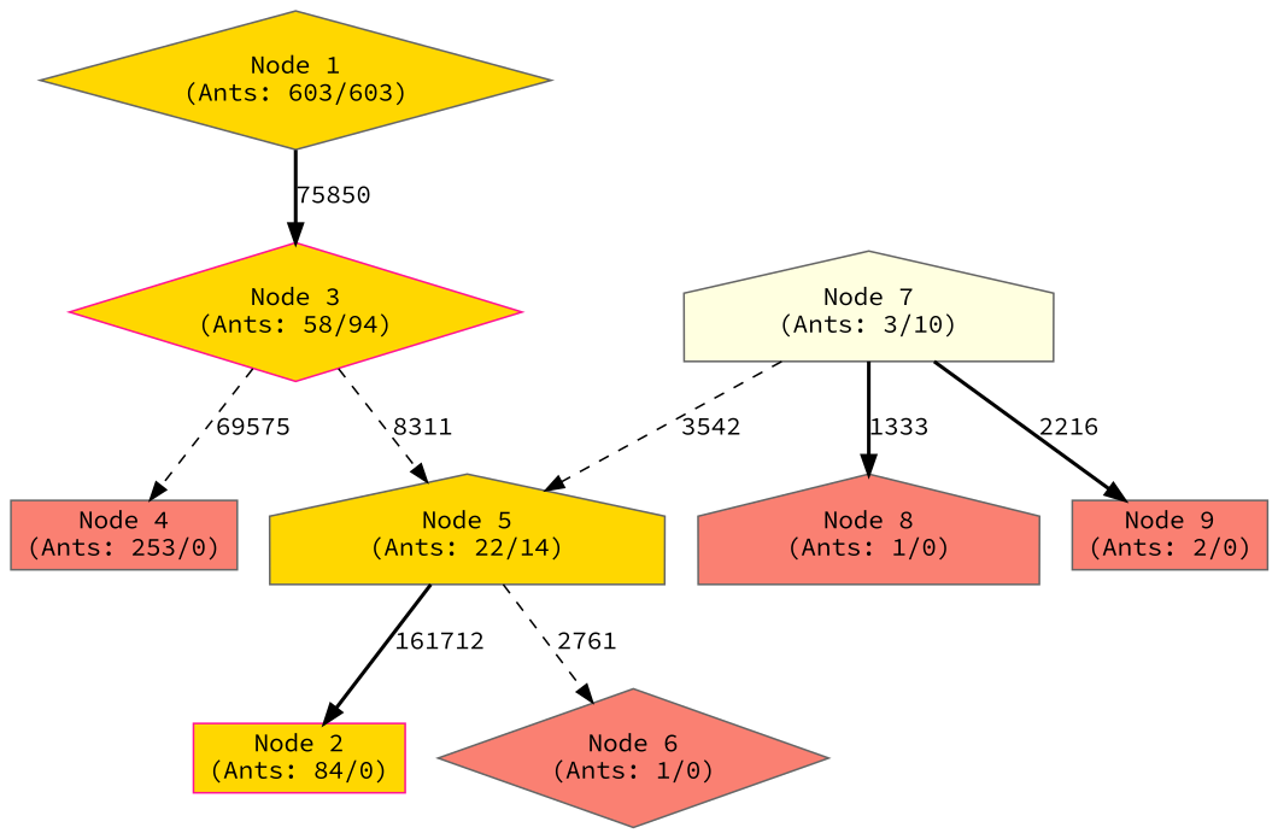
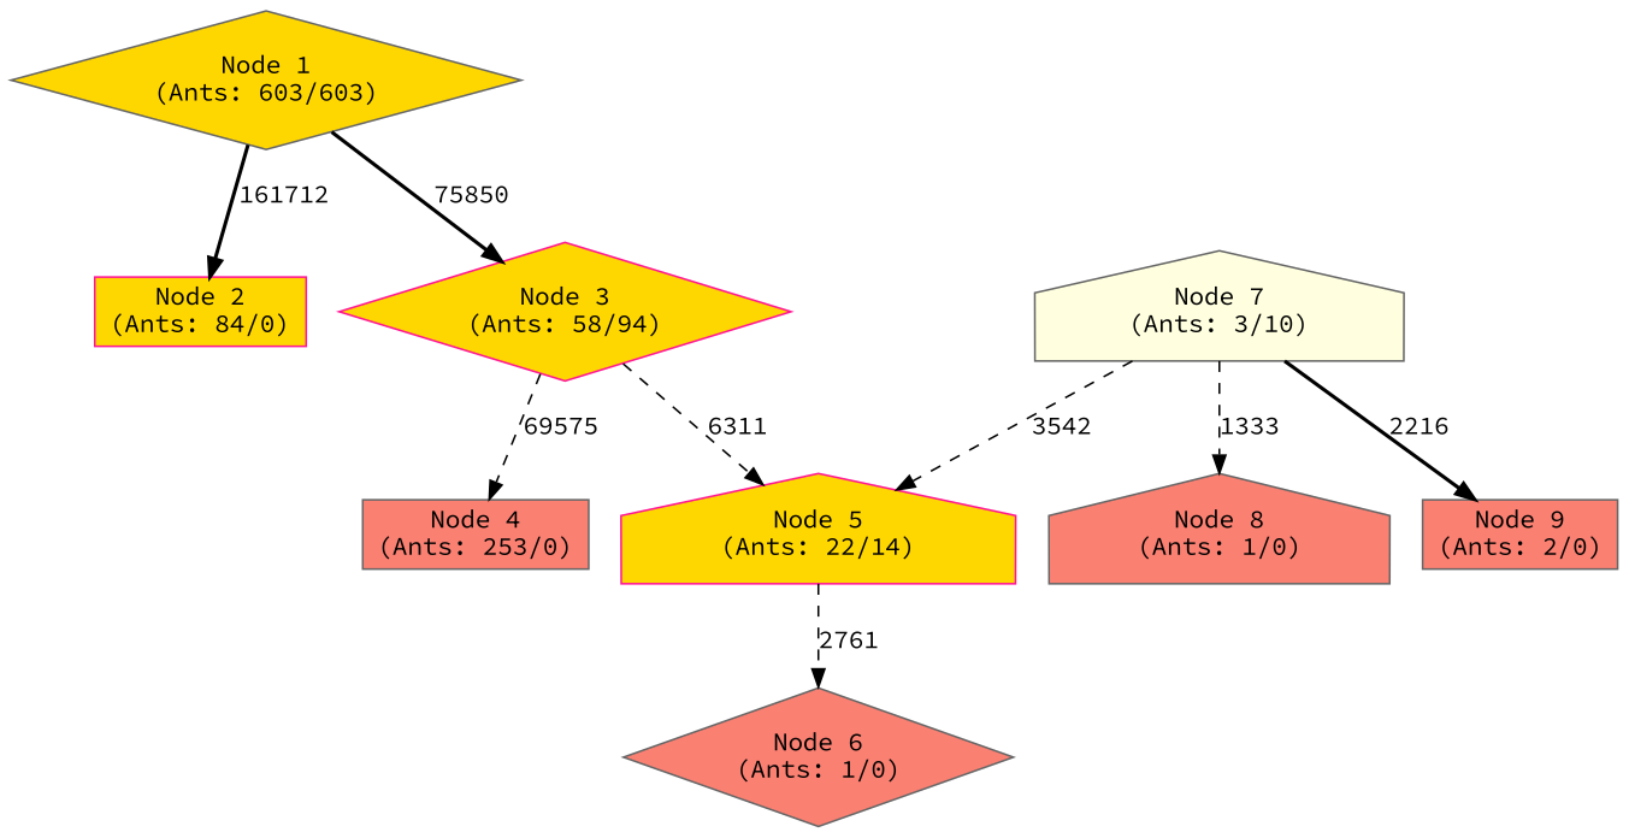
  digraph {
    fontname="Source Code Pro"
    node [color=gray40 fillcolor=gold fontname="Source Code Pro" shape=box style=filled]
    edge [fontname="Source Code Pro" style=bold]
    "Node 2\n(Ants: 84/0)" [color=deeppink]
    "Node 1\n(Ants: 603/603)" [shape=diamond]
    "Node 3\n(Ants: 58/94)" [color=deeppink shape=diamond]
    "Node 4\n(Ants: 253/0)" [fillcolor=salmon]
-   "Node 5\n(Ants: 22/14)" [shape=house]
+   "Node 5\n(Ants: 22/14)" [color=deeppink shape=house]
    "Node 6\n(Ants: 1/0)" [fillcolor=salmon shape=diamond]
    "Node 7\n(Ants: 3/10)" [fillcolor=lightyellow shape=house]
    "Node 8\n(Ants: 1/0)" [fillcolor=salmon shape=house]
    "Node 9\n(Ants: 2/0)" [fillcolor=salmon]
-   "Node 5\n(Ants: 22/14)" -> "Node 2\n(Ants: 84/0)" [label=161712]
+   "Node 1\n(Ants: 603/603)" -> "Node 2\n(Ants: 84/0)" [label=161712]
    "Node 1\n(Ants: 603/603)" -> "Node 3\n(Ants: 58/94)" [label=75850]
    "Node 3\n(Ants: 58/94)" -> "Node 4\n(Ants: 253/0)" [label=69575 style=dashed]
-   "Node 3\n(Ants: 58/94)" -> "Node 5\n(Ants: 22/14)" [label=8311 style=dashed]
+   "Node 3\n(Ants: 58/94)" -> "Node 5\n(Ants: 22/14)" [label=6311 style=dashed]
    "Node 5\n(Ants: 22/14)" -> "Node 6\n(Ants: 1/0)" [label=2761 style=dashed]
    "Node 7\n(Ants: 3/10)" -> "Node 5\n(Ants: 22/14)" [label=3542 style=dashed]
-   "Node 7\n(Ants: 3/10)" -> "Node 8\n(Ants: 1/0)" [label=1333]
+   "Node 7\n(Ants: 3/10)" -> "Node 8\n(Ants: 1/0)" [label=1333 style=dashed]
    "Node 7\n(Ants: 3/10)" -> "Node 9\n(Ants: 2/0)" [label=2216]
  }
